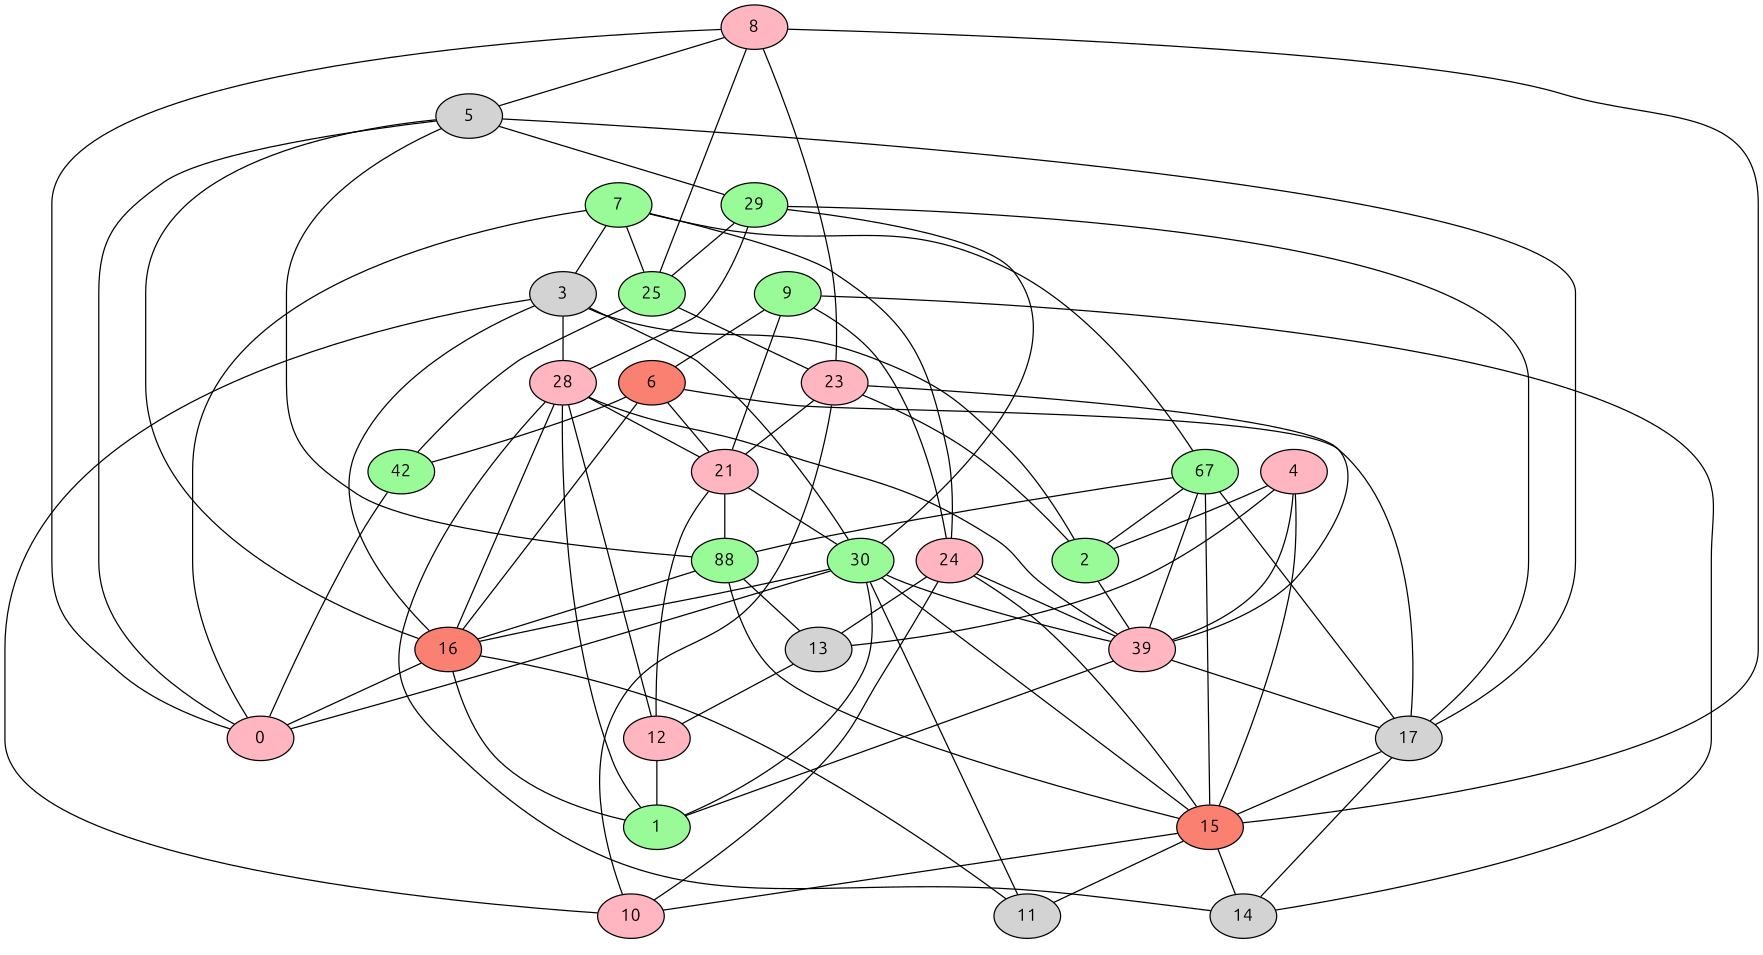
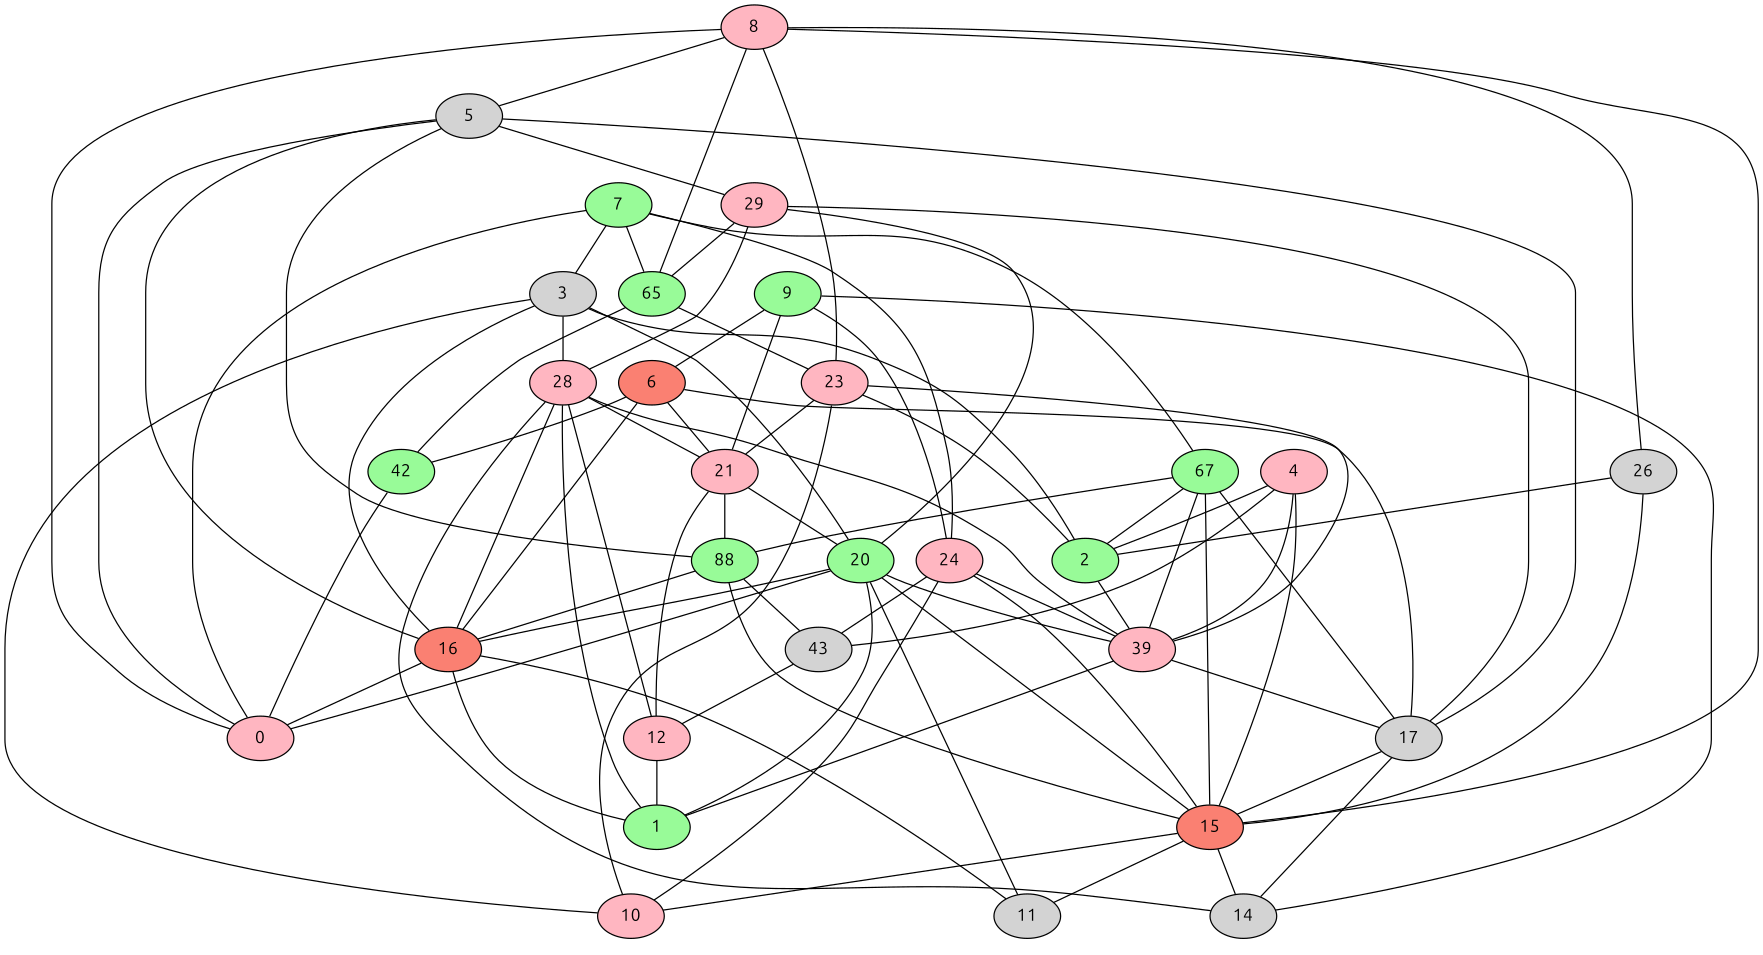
  digraph {
    fontname=Ubuntu
    node [fillcolor=lightpink fontname=Ubuntu style=filled]
    edge [color=black dir=none fontname=Ubuntu]
    n1 [fillcolor=palegreen label=88]
    16 [fillcolor=salmon]
    15 [fillcolor=salmon]
-   13 [fillcolor=lightgrey]
+   13 [fillcolor=lightgrey label=43]
    0
    11 [fillcolor=lightgrey]
    1 [fillcolor=palegreen]
-   20 [fillcolor=palegreen label=30]
+   20 [fillcolor=palegreen]
    n9 [label=39]
    17 [fillcolor=lightgrey]
    14 [fillcolor=lightgrey]
    10
    24
    12
    9 [fillcolor=palegreen]
    21
    6 [fillcolor=salmon]
-   29 [fillcolor=palegreen]
+   29
    28
-   25 [fillcolor=palegreen]
+   25 [fillcolor=palegreen label=65]
+   26 [fillcolor=lightgrey]
    2 [fillcolor=palegreen]
    3 [fillcolor=lightgrey]
    n24 [fillcolor=palegreen label=42]
    7 [fillcolor=palegreen]
    n26 [fillcolor=palegreen label=67]
    23
    5 [fillcolor=lightgrey]
    4
    8
    subgraph sub_1 {
      n1
      16
      15
      13
      0
      11
      1
      20
      n9
      17
      14
      10
      24
      12
      9
      21
      6
      29
      28
      25
+     26
      2
      3
      n24
      7
      n26
      23
      5
      4
      8
    }
    n1 -> 16
    n1 -> 15
    n1 -> 13
    16 -> 0
    16 -> 11
    16 -> 1
    15 -> 11
    15 -> 14
    15 -> 10
    13 -> 12
    20 -> 16
    20 -> 15
    20 -> 0
    20 -> 11
    20 -> 1
    20 -> n9
    n9 -> 1
    n9 -> 17
    17 -> 15
    17 -> 14
    24 -> 15
    24 -> 13
    24 -> n9
    24 -> 10
    12 -> 1
    9 -> 14
    9 -> 24
    9 -> 21
    9 -> 6
    21 -> n1
    21 -> 20
    21 -> 12
    6 -> 16
    6 -> 17
    6 -> 21
    6 -> n24
    29 -> 20
    29 -> 17
    29 -> 28
    29 -> 25
    28 -> 16
    28 -> 1
    28 -> n9
    28 -> 14
    28 -> 12
    28 -> 21
    25 -> n24
    25 -> 23
+   26 -> 15
+   26 -> 2
    2 -> n9
    3 -> 16
    3 -> 20
    3 -> 10
    3 -> 28
    3 -> 2
    n24 -> 0
    7 -> 0
    7 -> 24
    7 -> 25
    7 -> 3
    7 -> n26
    n26 -> n1
    n26 -> 15
    n26 -> n9
    n26 -> 17
    n26 -> 2
    23 -> n9
    23 -> 10
    23 -> 21
    23 -> 2
    5 -> n1
    5 -> 16
    5 -> 0
    5 -> 17
    5 -> 29
    4 -> 15
    4 -> 13
    4 -> n9
    4 -> 2
    8 -> 15
    8 -> 0
    8 -> 25
+   8 -> 26
    8 -> 23
    8 -> 5
  }
